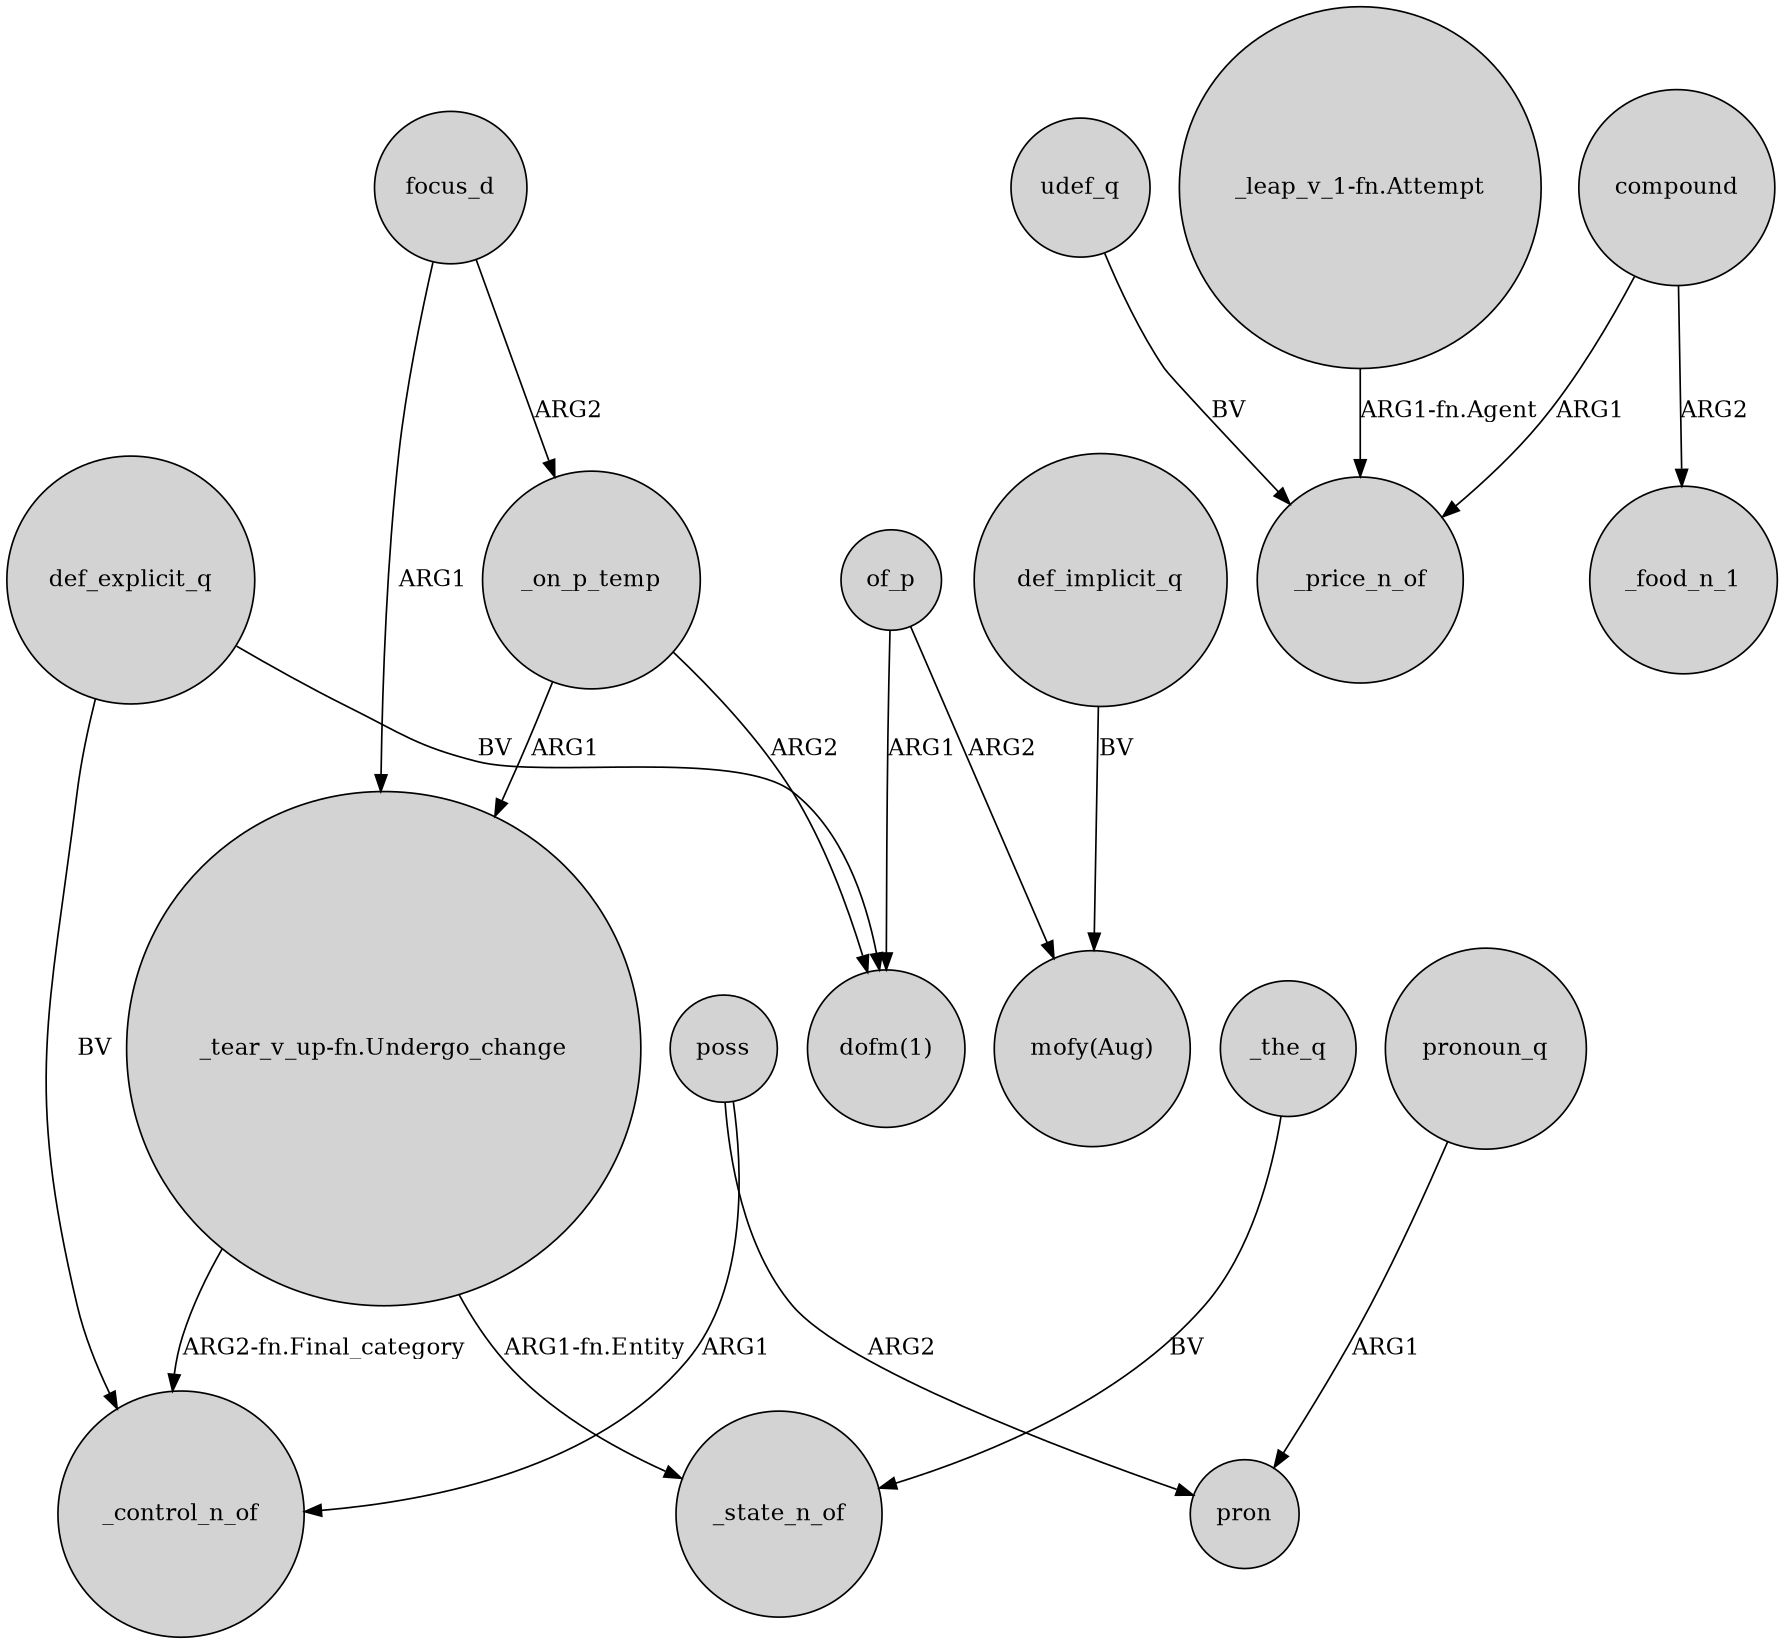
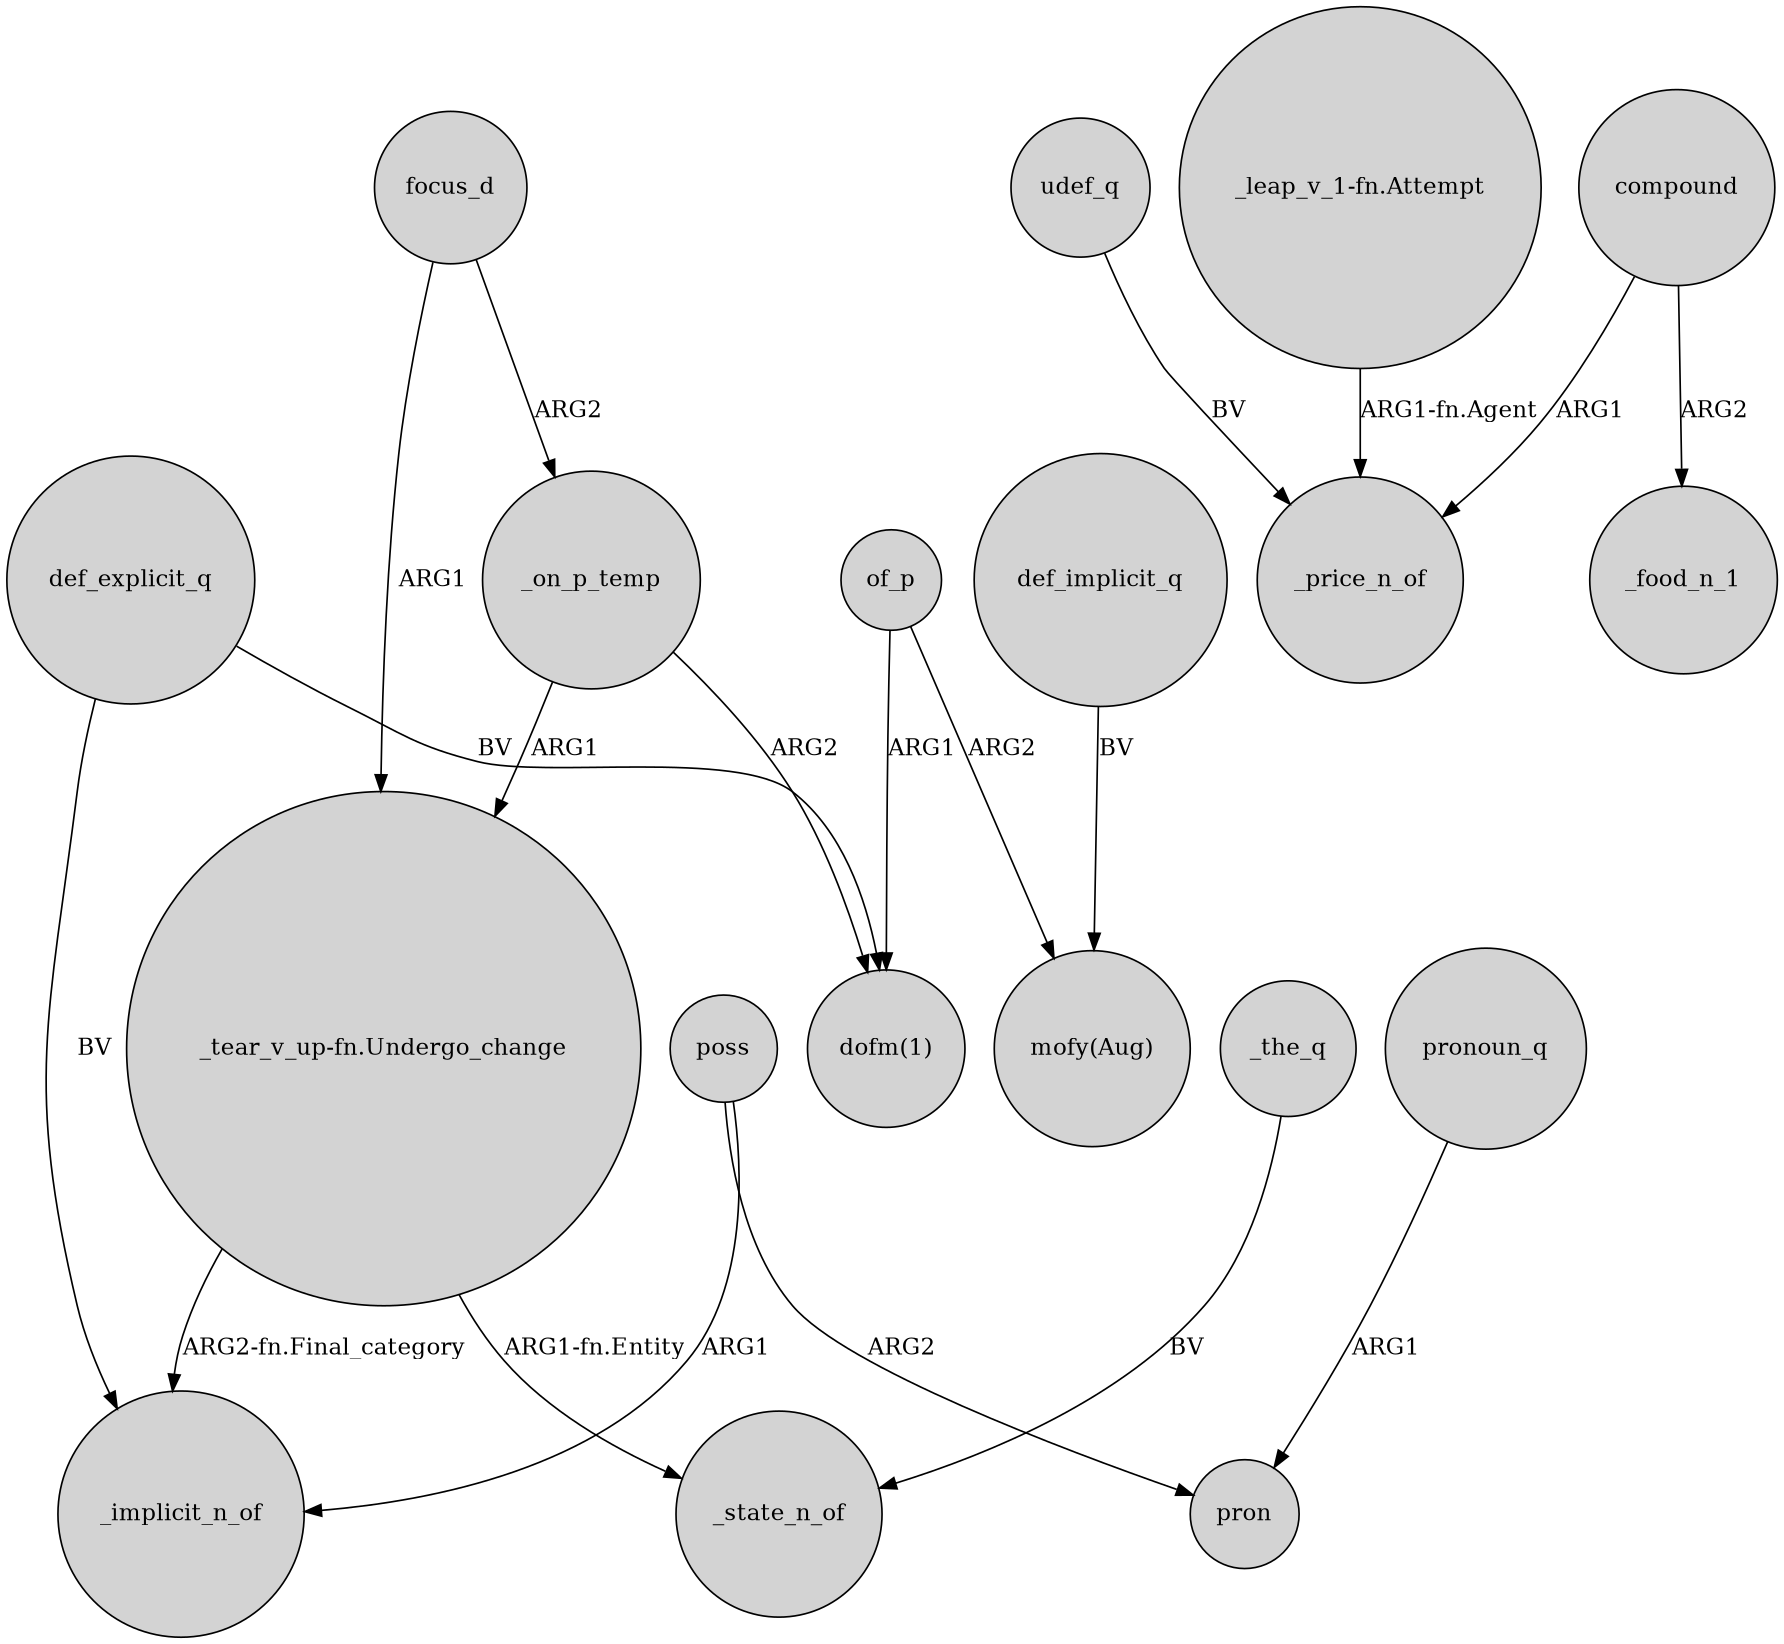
  digraph {
    node [shape=circle style=filled]
    focus_d
    _on_p_temp
    "_tear_v_up-fn.Undergo_change"
    "dofm(1)"
-   _control_n_of
+   _control_n_of [label=_implicit_n_of]
    _state_n_of
    def_explicit_q
    _the_q
    udef_q
    _price_n_of
    poss
    pron
    of_p
    "mofy(Aug)"
    pronoun_q
    compound
    _food_n_1
    def_implicit_q
    "_leap_v_1-fn.Attempt"
    focus_d -> _on_p_temp [label=ARG2]
    focus_d -> "_tear_v_up-fn.Undergo_change" [label=ARG1]
    _on_p_temp -> "_tear_v_up-fn.Undergo_change" [label=ARG1]
    _on_p_temp -> "dofm(1)" [label=ARG2]
    "_tear_v_up-fn.Undergo_change" -> _control_n_of [label="ARG2-fn.Final_category"]
    "_tear_v_up-fn.Undergo_change" -> _state_n_of [label="ARG1-fn.Entity"]
    def_explicit_q -> "dofm(1)" [label=BV]
    def_explicit_q -> _control_n_of [label=BV]
    _the_q -> _state_n_of [label=BV]
    udef_q -> _price_n_of [label=BV]
    poss -> _control_n_of [label=ARG1]
    poss -> pron [label=ARG2]
    of_p -> "dofm(1)" [label=ARG1]
    of_p -> "mofy(Aug)" [label=ARG2]
    pronoun_q -> pron [label=ARG1]
    compound -> _price_n_of [label=ARG1]
    compound -> _food_n_1 [label=ARG2]
    def_implicit_q -> "mofy(Aug)" [label=BV]
    "_leap_v_1-fn.Attempt" -> _price_n_of [label="ARG1-fn.Agent"]
  }
